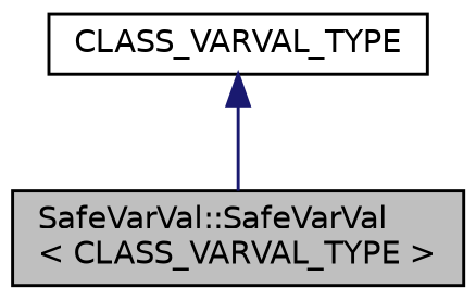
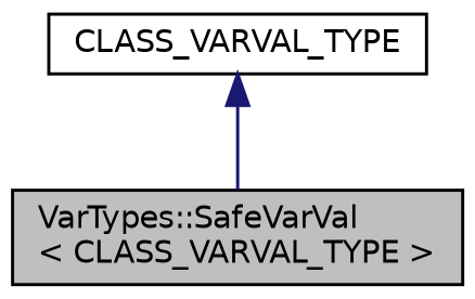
  digraph {
    node [color=black fontname=Helvetica fontsize=10 shape=record style=filled]
-   n1 [fillcolor=grey75 fontcolor=black height=0.2 label="SafeVarVal::SafeVarVal\l\< CLASS_VARVAL_TYPE \>" width=0.4]
+   n1 [fillcolor=grey75 fontcolor=black height=0.2 label="VarTypes::SafeVarVal\l\< CLASS_VARVAL_TYPE \>" width=0.4]
    n2 [fillcolor=white height=0.2 label=CLASS_VARVAL_TYPE width=0.4]
    n2 -> n1 [color=midnightblue dir=back fontname=Helvetica fontsize=10 labelfontname=Helvetica labelfontsize=10 style=solid]
  }
